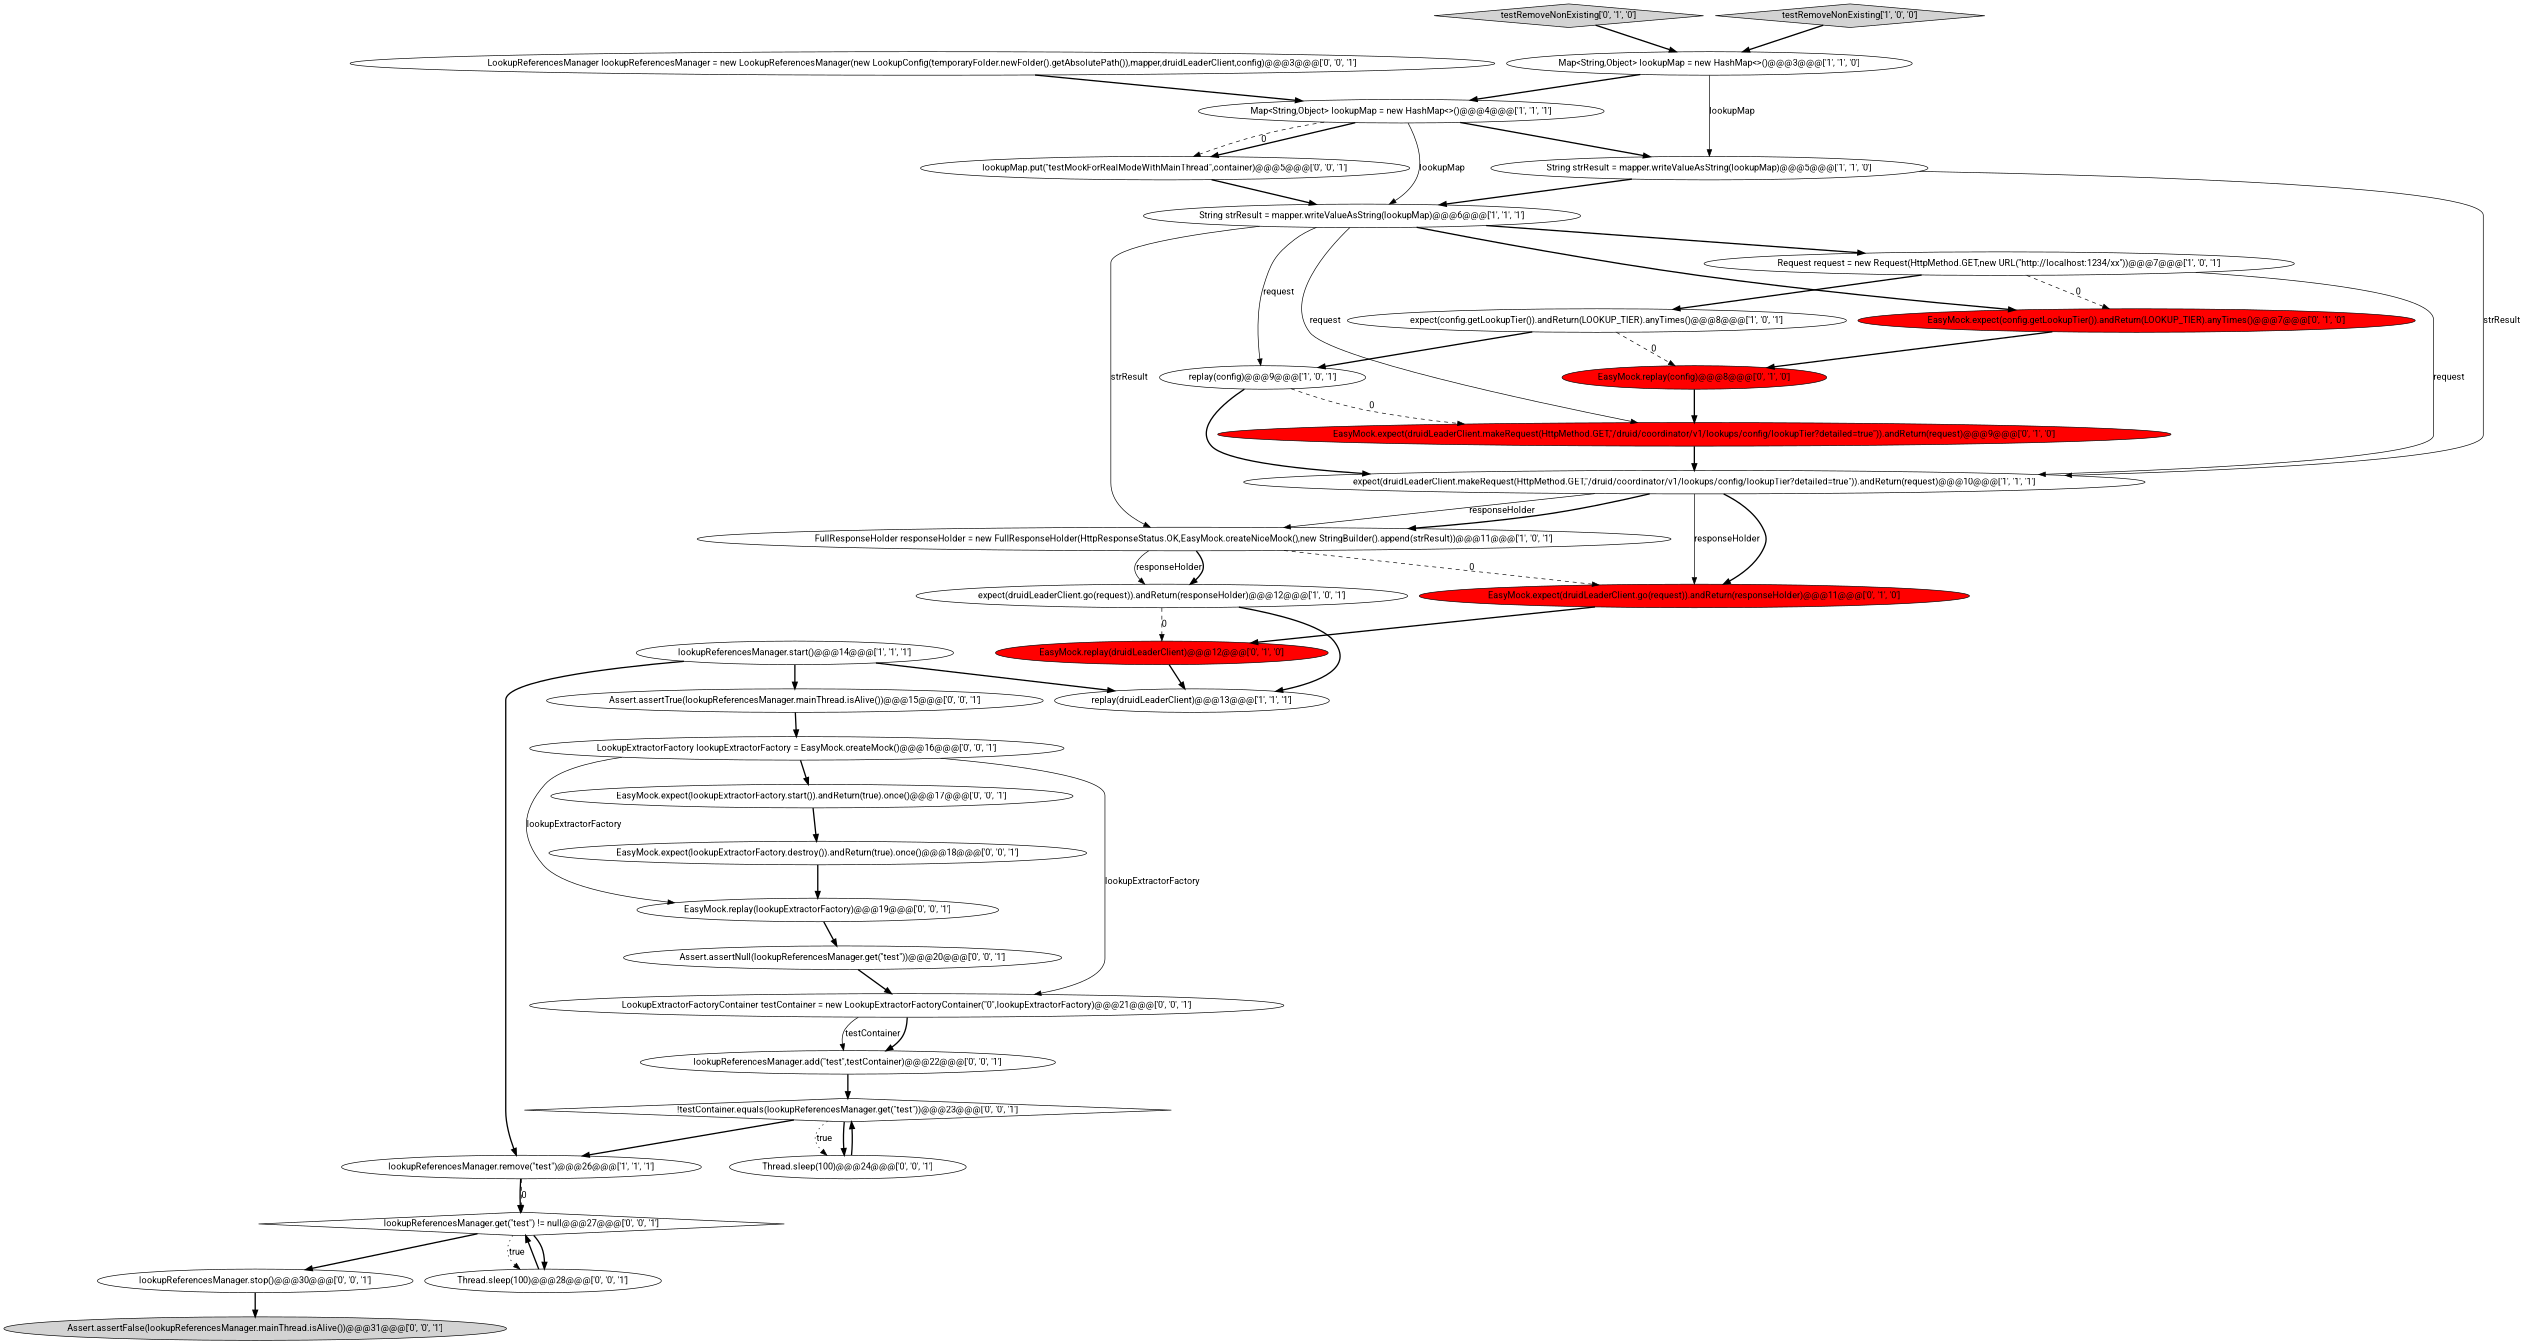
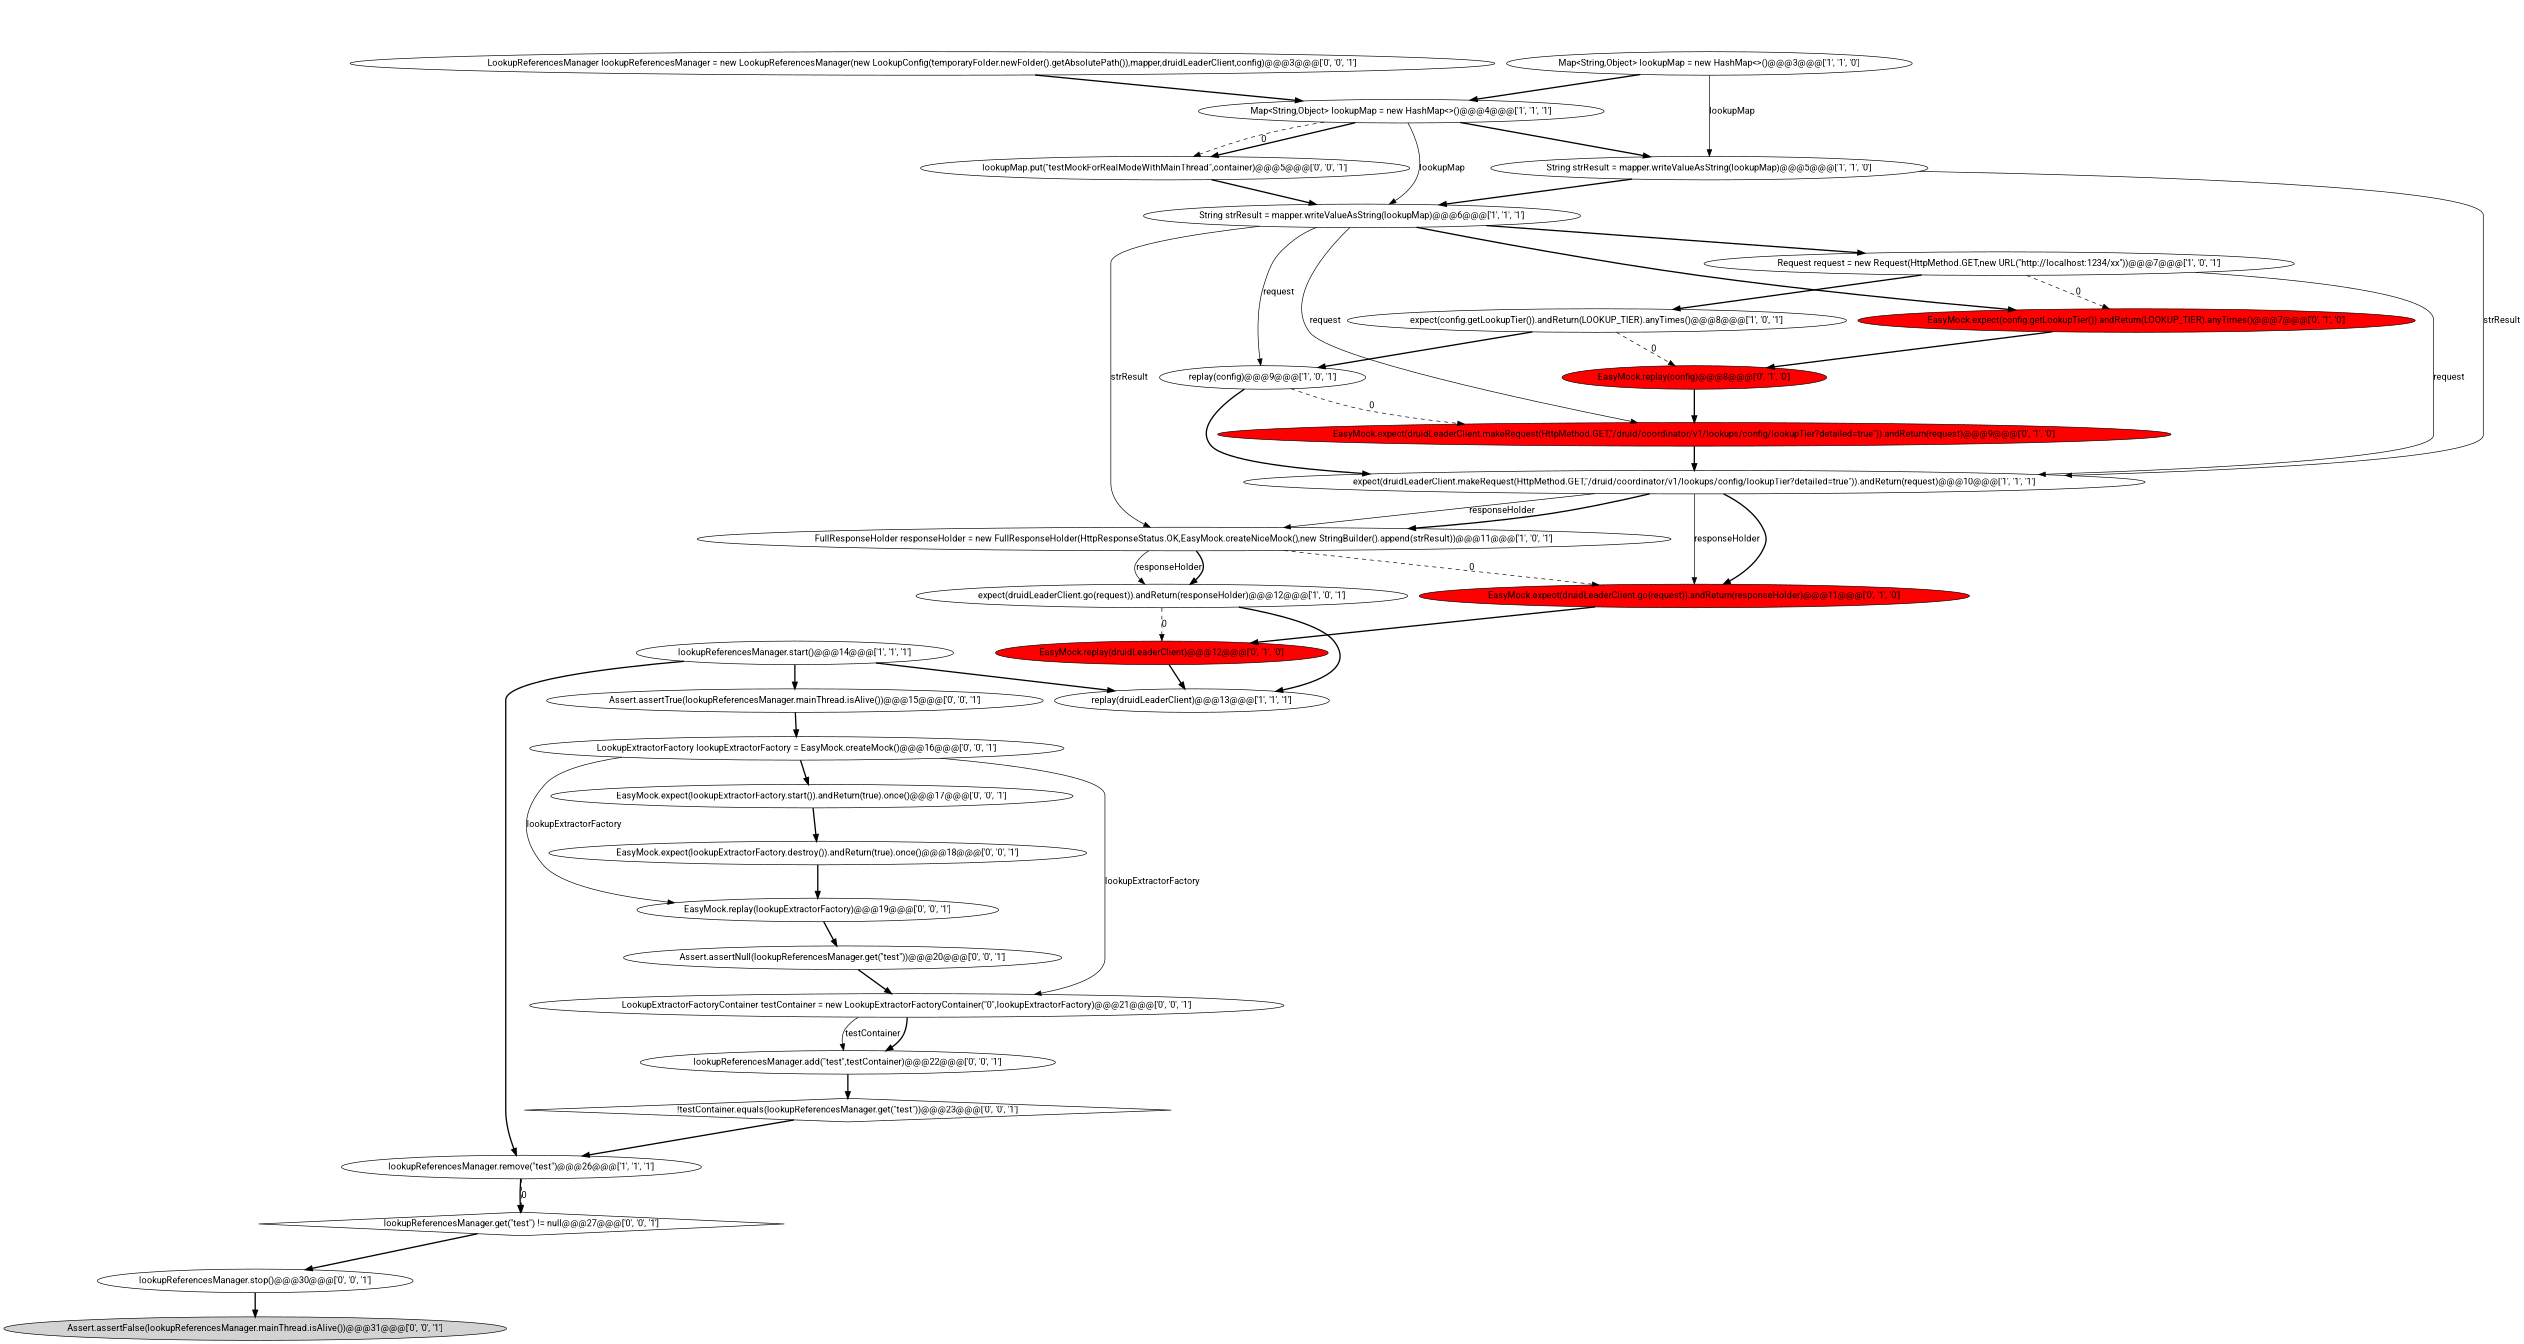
  digraph {
    fontname=Roboto
    node [fillcolor=white fontname=Roboto shape=ellipse style=filled]
    edge [fontname=Roboto style=bold]
    n1 [label="lookupReferencesManager.start()@@@14@@@['1', '1', '1']"]
    n2 [label="lookupReferencesManager.remove(\"test\")@@@26@@@['1', '1', '1']"]
    n3 [label="Assert.assertTrue(lookupReferencesManager.mainThread.isAlive())@@@15@@@['0', '0', '1']"]
    n4 [label="replay(druidLeaderClient)@@@13@@@['1', '1', '1']"]
    n5 [label="lookupReferencesManager.get(\"test\") != null@@@27@@@['0', '0', '1']" shape=diamond]
    n6 [label="LookupExtractorFactory lookupExtractorFactory = EasyMock.createMock()@@@16@@@['0', '0', '1']"]
    n7 [label="EasyMock.replay(lookupExtractorFactory)@@@19@@@['0', '0', '1']"]
    n8 [label="Assert.assertNull(lookupReferencesManager.get(\"test\"))@@@20@@@['0', '0', '1']"]
    n9 [label="LookupExtractorFactoryContainer testContainer = new LookupExtractorFactoryContainer(\"0\",lookupExtractorFactory)@@@21@@@['0', '0', '1']"]
    n10 [fillcolor=red label="EasyMock.replay(druidLeaderClient)@@@12@@@['0', '1', '0']"]
    n11 [label="lookupReferencesManager.stop()@@@30@@@['0', '0', '1']"]
    n12 [fillcolor=lightgray label="Assert.assertFalse(lookupReferencesManager.mainThread.isAlive())@@@31@@@['0', '0', '1']"]
    n13 [label="lookupMap.put(\"testMockForRealModeWithMainThread\",container)@@@5@@@['0', '0', '1']"]
    n14 [label="String strResult = mapper.writeValueAsString(lookupMap)@@@6@@@['1', '1', '1']"]
    n15 [label="replay(config)@@@9@@@['1', '0', '1']"]
    n16 [fillcolor=red label="EasyMock.expect(druidLeaderClient.makeRequest(HttpMethod.GET,\"/druid/coordinator/v1/lookups/config/lookupTier?detailed=true\")).andReturn(request)@@@9@@@['0', '1', '0']"]
    n17 [label="FullResponseHolder responseHolder = new FullResponseHolder(HttpResponseStatus.OK,EasyMock.createNiceMock(),new StringBuilder().append(strResult))@@@11@@@['1', '0', '1']"]
    n18 [label="Request request = new Request(HttpMethod.GET,new URL(\"http://localhost:1234/xx\"))@@@7@@@['1', '0', '1']"]
    n19 [fillcolor=red label="EasyMock.expect(config.getLookupTier()).andReturn(LOOKUP_TIER).anyTimes()@@@7@@@['0', '1', '0']"]
    n20 [label="Map<String,Object> lookupMap = new HashMap<>()@@@3@@@['1', '1', '0']"]
    n21 [label="String strResult = mapper.writeValueAsString(lookupMap)@@@5@@@['1', '1', '0']"]
    n22 [label="Map<String,Object> lookupMap = new HashMap<>()@@@4@@@['1', '1', '1']"]
    n23 [label="expect(druidLeaderClient.makeRequest(HttpMethod.GET,\"/druid/coordinator/v1/lookups/config/lookupTier?detailed=true\")).andReturn(request)@@@10@@@['1', '1', '1']"]
    n24 [fillcolor=red label="EasyMock.expect(druidLeaderClient.go(request)).andReturn(responseHolder)@@@11@@@['0', '1', '0']"]
    n25 [label="lookupReferencesManager.add(\"test\",testContainer)@@@22@@@['0', '0', '1']"]
    n26 [label="!testContainer.equals(lookupReferencesManager.get(\"test\"))@@@23@@@['0', '0', '1']" shape=diamond]
    n27 [label="EasyMock.expect(lookupExtractorFactory.destroy()).andReturn(true).once()@@@18@@@['0', '0', '1']"]
-   n28 [label="Thread.sleep(100)@@@24@@@['0', '0', '1']"]
    n29 [label="expect(druidLeaderClient.go(request)).andReturn(responseHolder)@@@12@@@['1', '0', '1']"]
    n30 [label="expect(config.getLookupTier()).andReturn(LOOKUP_TIER).anyTimes()@@@8@@@['1', '0', '1']"]
    n31 [fillcolor=red label="EasyMock.replay(config)@@@8@@@['0', '1', '0']"]
-   n32 [label="Thread.sleep(100)@@@28@@@['0', '0', '1']"]
    n33 [label="LookupReferencesManager lookupReferencesManager = new LookupReferencesManager(new LookupConfig(temporaryFolder.newFolder().getAbsolutePath()),mapper,druidLeaderClient,config)@@@3@@@['0', '0', '1']"]
    n34 [label="EasyMock.expect(lookupExtractorFactory.start()).andReturn(true).once()@@@17@@@['0', '0', '1']"]
-   n35 [fillcolor=lightgray label="testRemoveNonExisting['0', '1', '0']" shape=diamond]
-   n36 [fillcolor=lightgray label="testRemoveNonExisting['1', '0', '0']" shape=diamond]
    n1 -> n2
    n1 -> n3
    n1 -> n4
    n2 -> n5
    n2 -> n5 [label=0 style=dashed]
    n3 -> n6
    n5 -> n11
-   n5 -> n32
-   n5 -> n32 [label=true style=dotted]
    n6 -> n7 [label=lookupExtractorFactory style=solid]
    n6 -> n9 [label=lookupExtractorFactory style=solid]
    n6 -> n34
    n7 -> n8
    n8 -> n9
    n9 -> n25 [label=testContainer style=solid]
    n9 -> n25
    n10 -> n4
    n11 -> n12
    n13 -> n14
    n14 -> n15 [label=request style=solid]
    n14 -> n16 [label=request style=solid]
    n14 -> n17 [label=strResult style=solid]
    n14 -> n18
    n14 -> n19
    n15 -> n16 [label=0 style=dashed]
    n15 -> n23
    n16 -> n23
    n17 -> n24 [label=0 style=dashed]
    n17 -> n29 [label=responseHolder style=solid]
    n17 -> n29
    n18 -> n19 [label=0 style=dashed]
    n18 -> n23 [label=request style=solid]
    n18 -> n30
    n19 -> n31
    n20 -> n21 [label=lookupMap style=solid]
    n20 -> n22
    n21 -> n14
    n21 -> n23 [label=strResult style=solid]
    n22 -> n13
    n22 -> n13 [label=0 style=dashed]
    n22 -> n14 [label=lookupMap style=solid]
    n22 -> n21
    n23 -> n17 [label=responseHolder style=solid]
    n23 -> n17
    n23 -> n24
    n23 -> n24 [label=responseHolder style=solid]
    n24 -> n10
    n25 -> n26
    n26 -> n2
-   n26 -> n28 [label=true style=dotted]
-   n26 -> n28
    n27 -> n7
-   n28 -> n26
    n29 -> n4
    n29 -> n10 [label=0 style=dashed]
    n30 -> n15
    n30 -> n31 [label=0 style=dashed]
    n31 -> n16
-   n32 -> n5
    n33 -> n22
    n34 -> n27
-   n35 -> n20
-   n36 -> n20
  }
